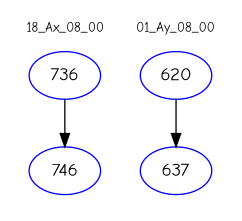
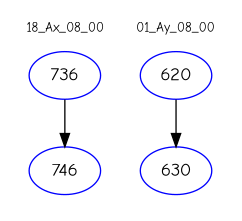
  digraph {
    fontname="Comic Neue"
    node [color=blue fontname="Comic Neue"]
    edge [color=black fontname="Comic Neue"]
    n1 [label=736]
    n2 [label=746]
    n3 [label=620]
-   n4 [label=637]
+   n4 [label=630]
    subgraph cluster_1 {
      color=white
      fontsize=10
      label="18_Ax_08_00"
      n1
      n2
    }
    subgraph cluster_2 {
      color=white
      fontsize=10
      label="01_Ay_08_00"
      n3
      n4
    }
    n1 -> n2
    n3 -> n4
  }
